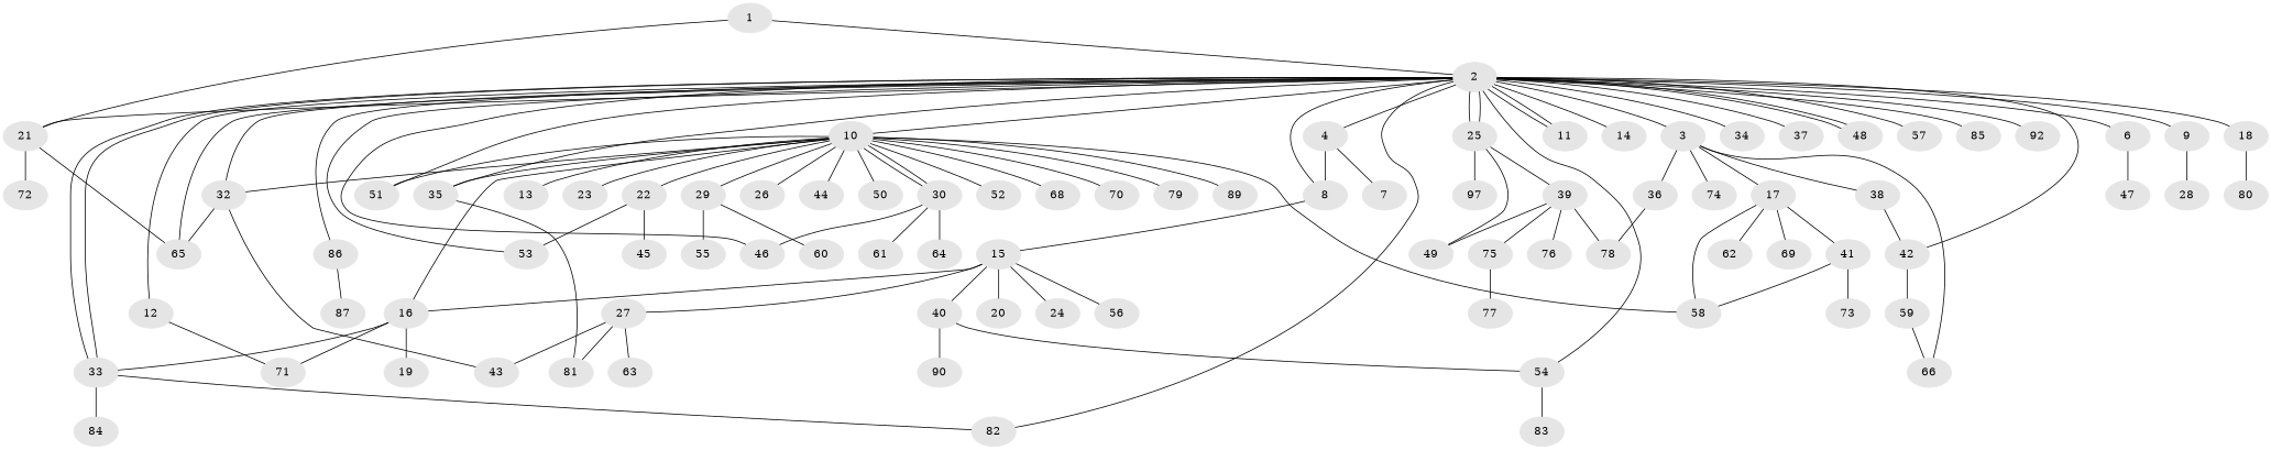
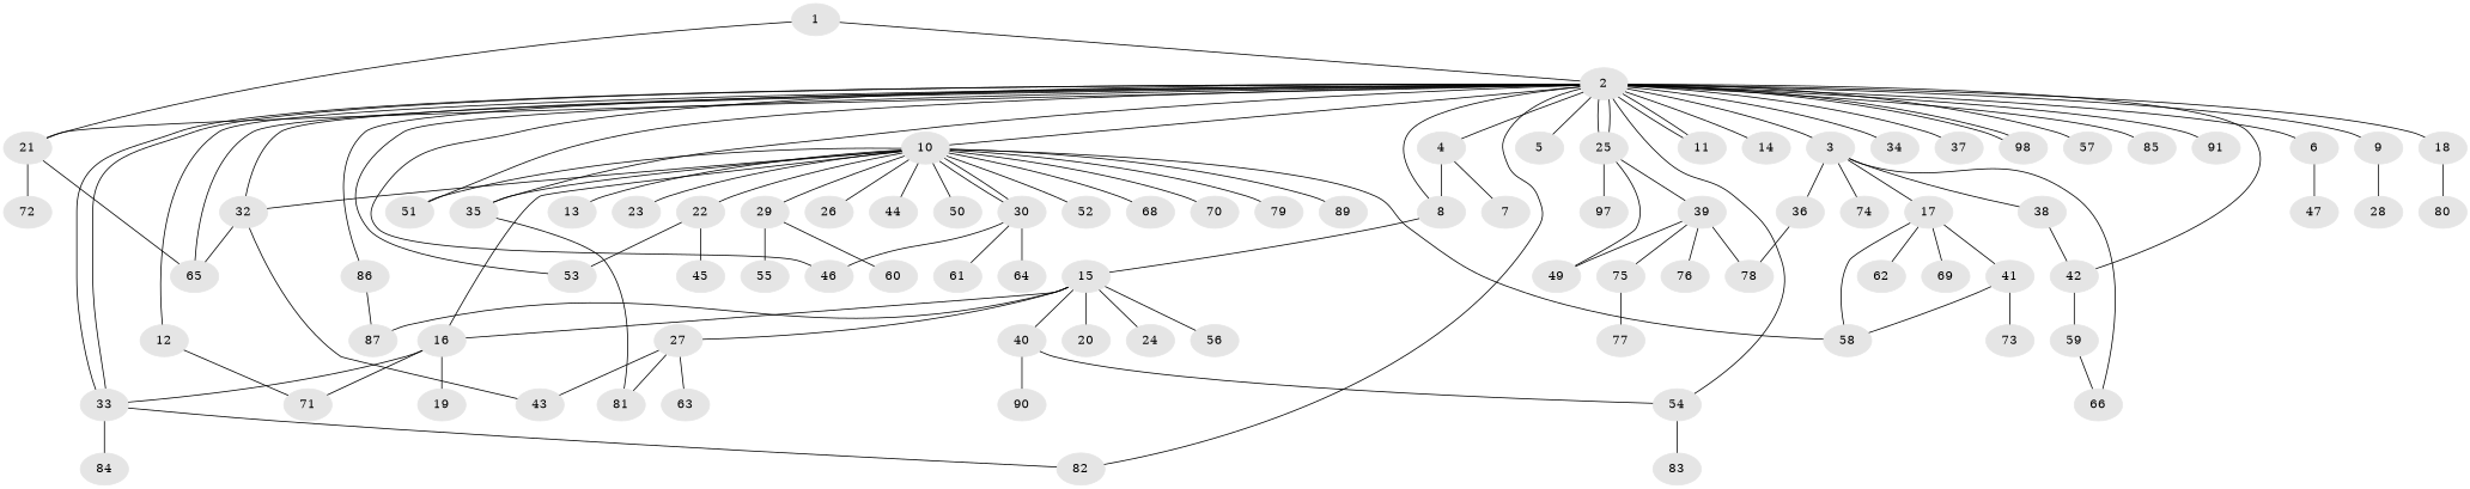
  graph {
    fontname="DejaVu Serif"
    node [color=gray90 fontname="DejaVu Serif" style=filled]
    edge [fontname="DejaVu Serif"]
    1
    2
    21
    3
    4
+   5
    6
    8
    9
    10
    11
    12
    14
    18
    25
    32
    33
    34
    35
    37
    42
    46
-   48
+   48 [label=98]
    51
    53
    54
    57
    65
    82
    85
    86
-   91 [label=92]
+   91
    72
    17
    36
    38
    66
    74
    7
    47
    15
    28
    13
    16
    22
    23
    26
    29
    30
    44
    50
    52
    58
    68
    70
    79
    89
    71
    80
    39
    49
    n62 [label=97]
    43
    84
    81
    59
    83
    87
    41
    62
    69
    78
    20
    24
    27
    40
    56
    19
    45
    55
    60
    61
    64
    63
    90
    73
    75
    76
    77
    1 -- 2
    1 -- 21
    2 -- 21
    2 -- 3
    2 -- 4
+   2 -- 5
    2 -- 6
    2 -- 8
    2 -- 9
    2 -- 10
    2 -- 11
    2 -- 11
    2 -- 12
    2 -- 14
    2 -- 18
    2 -- 25
    2 -- 25
    2 -- 32
    2 -- 33
    2 -- 33
    2 -- 34
    2 -- 35
    2 -- 37
    2 -- 42
    2 -- 46
    2 -- 48
    2 -- 48
    2 -- 51
    2 -- 53
    2 -- 54
    2 -- 57
    2 -- 65
    2 -- 82
    2 -- 85
    2 -- 86
    2 -- 91
    21 -- 65
    21 -- 72
    3 -- 17
    3 -- 36
    3 -- 38
    3 -- 66
    3 -- 74
    4 -- 8
    4 -- 7
    6 -- 47
    8 -- 15
    9 -- 28
    10 -- 32
    10 -- 35
    10 -- 51
    10 -- 13
    10 -- 16
    10 -- 22
    10 -- 23
    10 -- 26
    10 -- 29
    10 -- 30
    10 -- 30
    10 -- 44
    10 -- 50
    10 -- 52
    10 -- 58
    10 -- 68
    10 -- 70
    10 -- 79
    10 -- 89
    12 -- 71
    18 -- 80
    25 -- 39
    25 -- 49
    25 -- n62
    32 -- 65
    32 -- 43
    33 -- 82
    33 -- 84
    35 -- 81
    42 -- 59
    54 -- 83
    86 -- 87
    17 -- 58
    17 -- 41
    17 -- 62
    17 -- 69
    36 -- 78
    38 -- 42
    15 -- 16
+   15 -- 87
    15 -- 20
    15 -- 24
    15 -- 27
    15 -- 40
    15 -- 56
    16 -- 33
    16 -- 71
    16 -- 19
    22 -- 53
    22 -- 45
    29 -- 55
    29 -- 60
    30 -- 46
    30 -- 61
    30 -- 64
    39 -- 49
    39 -- 78
    39 -- 75
    39 -- 76
    59 -- 66
    41 -- 58
    41 -- 73
    27 -- 43
    27 -- 81
    27 -- 63
    40 -- 54
    40 -- 90
    75 -- 77
  }
